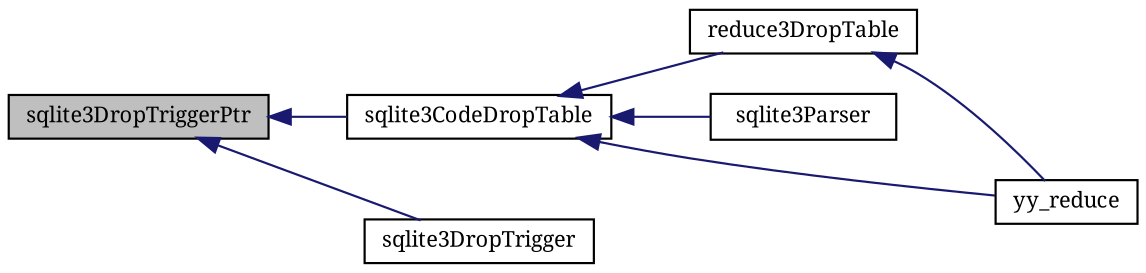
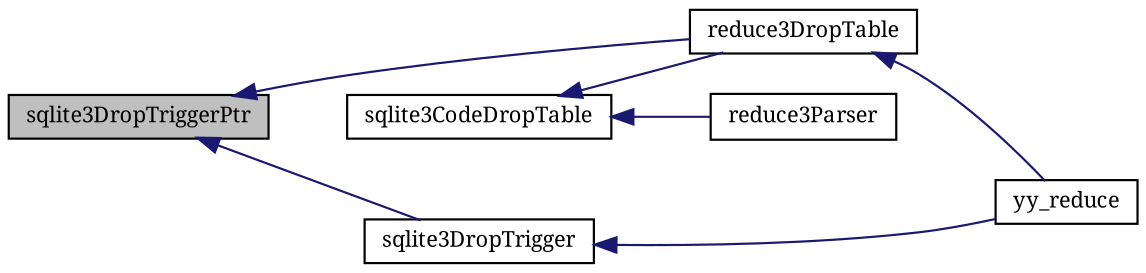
  digraph {
    fontname="Noto Serif"
    rankdir=LR
    node [color=black fillcolor=white fontname="Noto Serif" fontsize=10 shape=record style=filled]
    edge [color=midnightblue dir=back fontname="Noto Serif" fontsize=10 labelfontname=FreeSans labelfontsize=10 style=solid]
    n1 [fillcolor=grey75 fontcolor=black height=0.2 label=sqlite3DropTriggerPtr width=0.4]
    n2 [height=0.2 label=sqlite3CodeDropTable width=0.4]
    n3 [height=0.2 label=sqlite3DropTrigger width=0.4]
    n4 [height=0.2 label=reduce3DropTable width=0.4]
-   n5 [height=0.2 label=sqlite3Parser width=0.4]
+   n5 [height=0.2 label=reduce3Parser width=0.4]
    n6 [height=0.2 label=yy_reduce width=0.4]
-   n1 -> n2
+   n1 -> n4
    n1 -> n3
    n2 -> n4
    n2 -> n5
-   n2 -> n6
+   n3 -> n6
    n4 -> n6
  }
